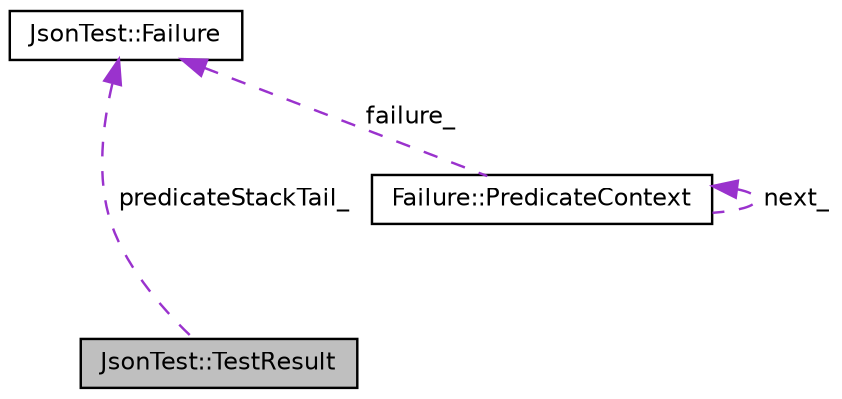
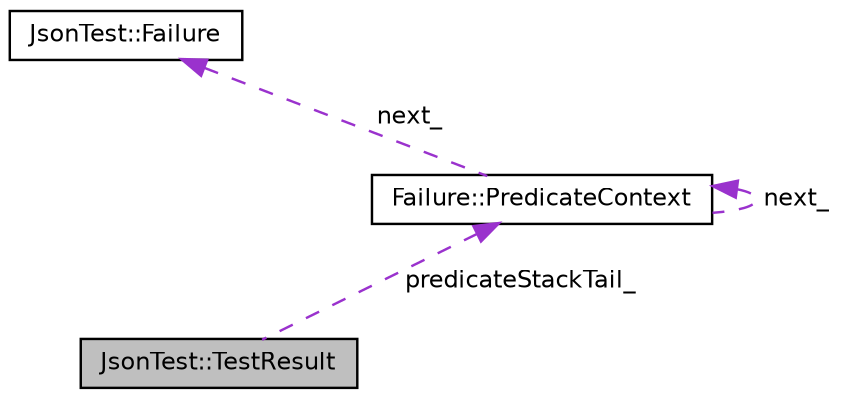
  digraph {
    node [color=black fillcolor=white fontname=Helvetica fontsize=10 shape=record style=filled]
    edge [color=darkorchid3 dir=back fontname=Helvetica fontsize=10 labelfontname=Helvetica labelfontsize=10 style=dashed]
    n1 [fillcolor=grey75 fontcolor=black height=0.2 label="JsonTest::TestResult" width=0.4]
    n2 [height=0.2 label="Failure::PredicateContext" width=0.4]
    n3 [height=0.2 label="JsonTest::Failure" width=0.4]
-   n3 -> n1 [label=" predicateStackTail_"]
+   n2 -> n1 [label=" predicateStackTail_"]
    n2 -> n2 [label=" next_"]
-   n3 -> n2 [label=" failure_"]
+   n3 -> n2 [label=" next_"]
  }
